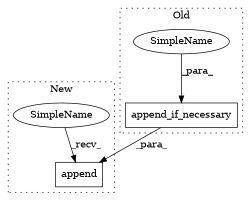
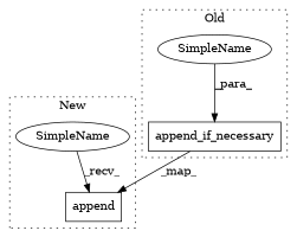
  digraph {
    node [a=32 l=7 shape=box]
    n1 [l="20,1" label=append_if_necessary s="4032,4070"]
    n2 [a=42 label=SimpleName s=4052 shape=ellipse]
    n3 [l="7,1" label=append s="4595,4612"]
    n4 [a=42 label=SimpleName s=4587 shape=ellipse]
    subgraph cluster_1 {
      label=Old
      style=dotted
      n1
      n2
    }
    subgraph cluster_2 {
      label=New
      style=dotted
      n3
      n4
    }
-   n1 -> n3 [label=_para_]
+   n1 -> n3 [label=_map_]
    n2 -> n1 [label=_para_]
    n4 -> n3 [label=_recv_]
  }
